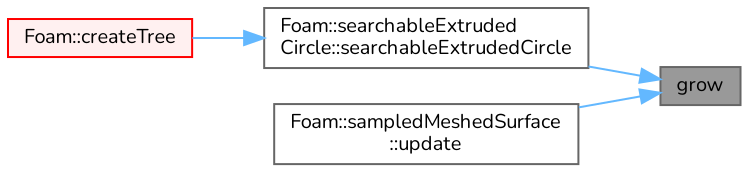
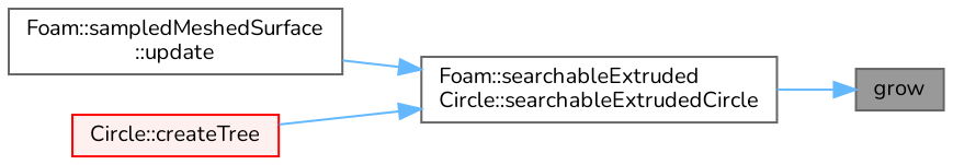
  digraph {
    fontname=Nunito
    rankdir=RL
    node [color=grey40 fillcolor=white fontname=Nunito fontsize=10 shape=box style=filled]
    edge [color=steelblue1 dir=back fontname=Nunito fontsize=10 labelfontname=Helvetica labelfontsize=10 style=solid]
    n1 [color=gray40 fillcolor=grey60 fontcolor=black height=0.2 label=grow width=0.4]
    n2 [height=0.2 label="Foam::searchableExtruded\lCircle::searchableExtrudedCircle" width=0.4]
    n3 [height=0.2 label="Foam::sampledMeshedSurface\l::update" width=0.4]
-   n4 [color=red fillcolor="#FFF0F0" height=0.2 label="Foam::createTree" width=0.4]
+   n4 [color=red fillcolor="#FFF0F0" height=0.2 label="Circle::createTree" width=0.4]
    n1 -> n2
-   n1 -> n3
+   n2 -> n3
    n2 -> n4
  }
